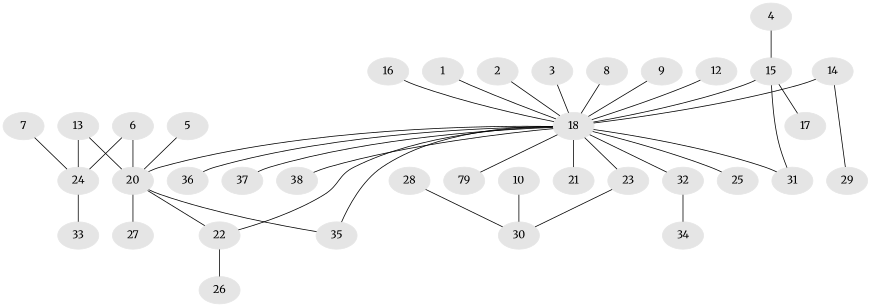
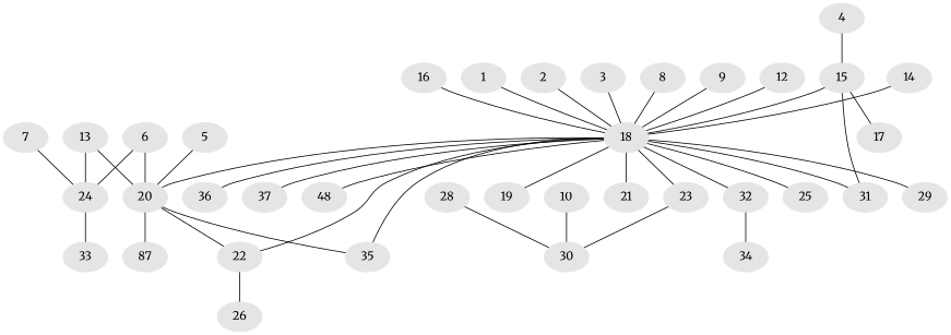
  graph {
    fontname=Merriweather
    node [color=gray90 fontname=Merriweather style=filled]
    edge [fontname=Merriweather weight=1.0]
    1
    18
    20
    31
-   19 [label=79]
+   19
    21
    22
    23
    25
    29
    32
    35
    36
    37
-   38
+   38 [label=48]
    2
    3
    4
    15
    17
    5
-   27
+   27 [label=87]
    6
    24
    33
    7
    8
    9
    10
    30
    12
    13
    14
    16
    26
    34
    28
    1 -- 18
    18 -- 20
    18 -- 31 [weight=2.0]
    18 -- 19
    18 -- 21
    18 -- 22
    18 -- 23
    18 -- 25
-   14 -- 29
+   18 -- 29
    18 -- 32
    18 -- 35
    18 -- 36
    18 -- 37
    18 -- 38
    20 -- 22
    20 -- 35
    20 -- 27
    22 -- 26
    23 -- 30
    32 -- 34
    2 -- 18
    3 -- 18
    4 -- 15
    15 -- 18
    15 -- 31
    15 -- 17
    5 -- 20
    6 -- 20
    6 -- 24
    24 -- 33
    7 -- 24
    8 -- 18
    9 -- 18
    10 -- 30
    12 -- 18
    13 -- 20
    13 -- 24
    14 -- 18
    16 -- 18
    28 -- 30
  }
